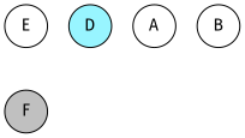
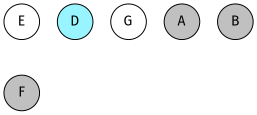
  graph {
    fontname="Fira Sans"
    mindist=.1
    node [fillcolor=gray fontname="Fira Sans" margin=0 shape=circle style=filled]
    edge [fontname="Fira Sans" style=invis]
    E [fillcolor=white]
    F
    D [fillcolor=cadetblue1]
-   A [fillcolor=white]
-   B [fillcolor=white]
+   G [fillcolor=white]
+   A
+   B
    subgraph sub_1 {
      E
      F
    }
    E -- F
    F -- F
  }
